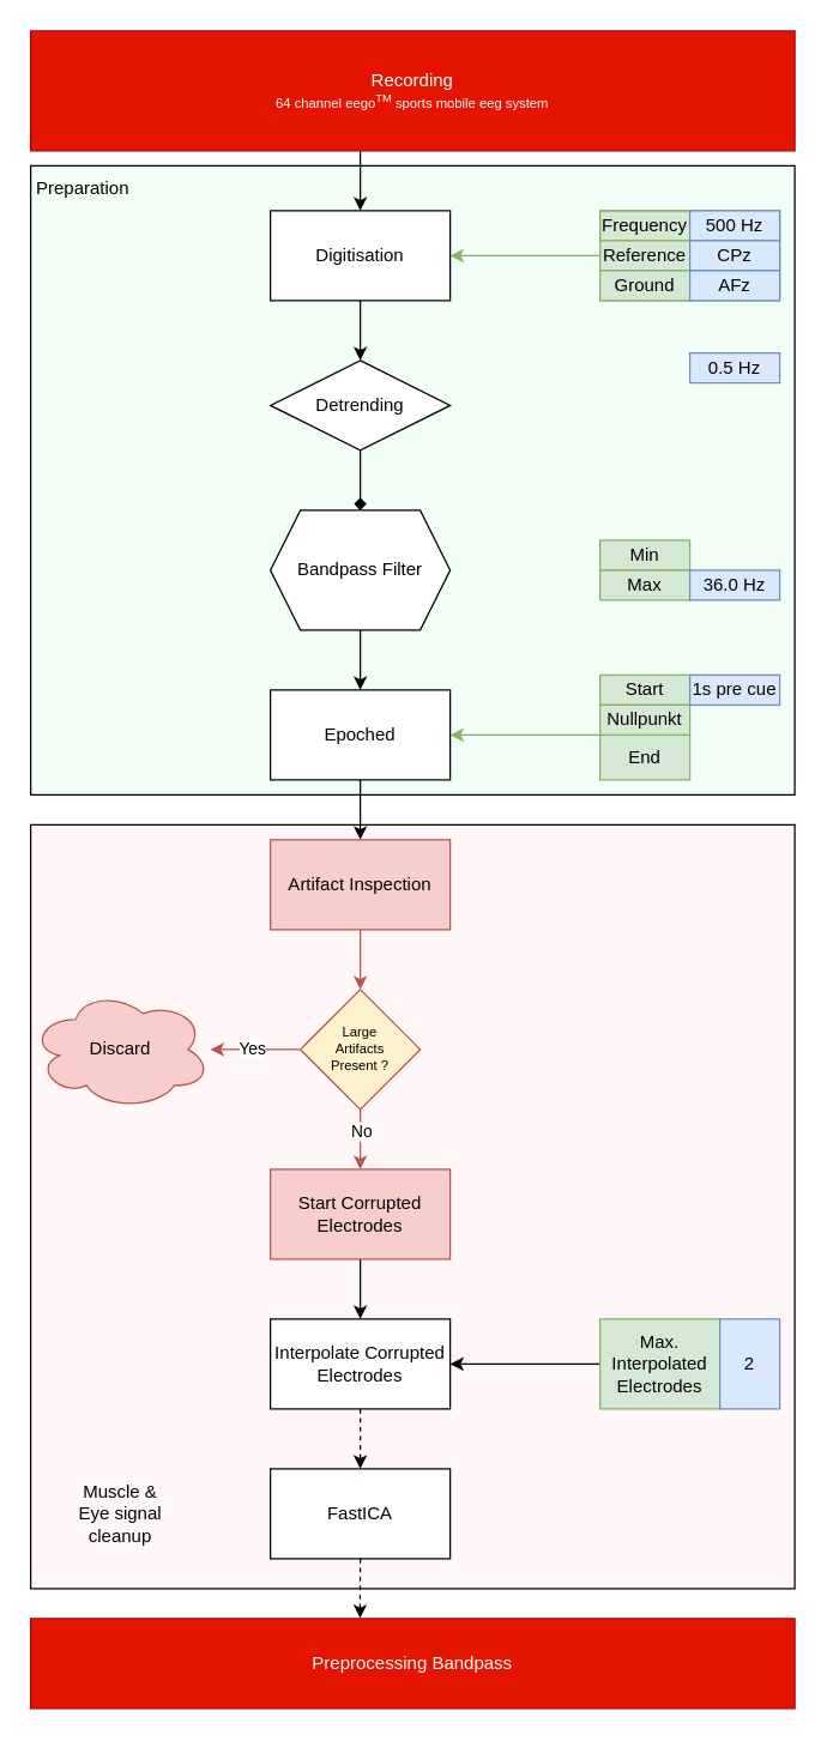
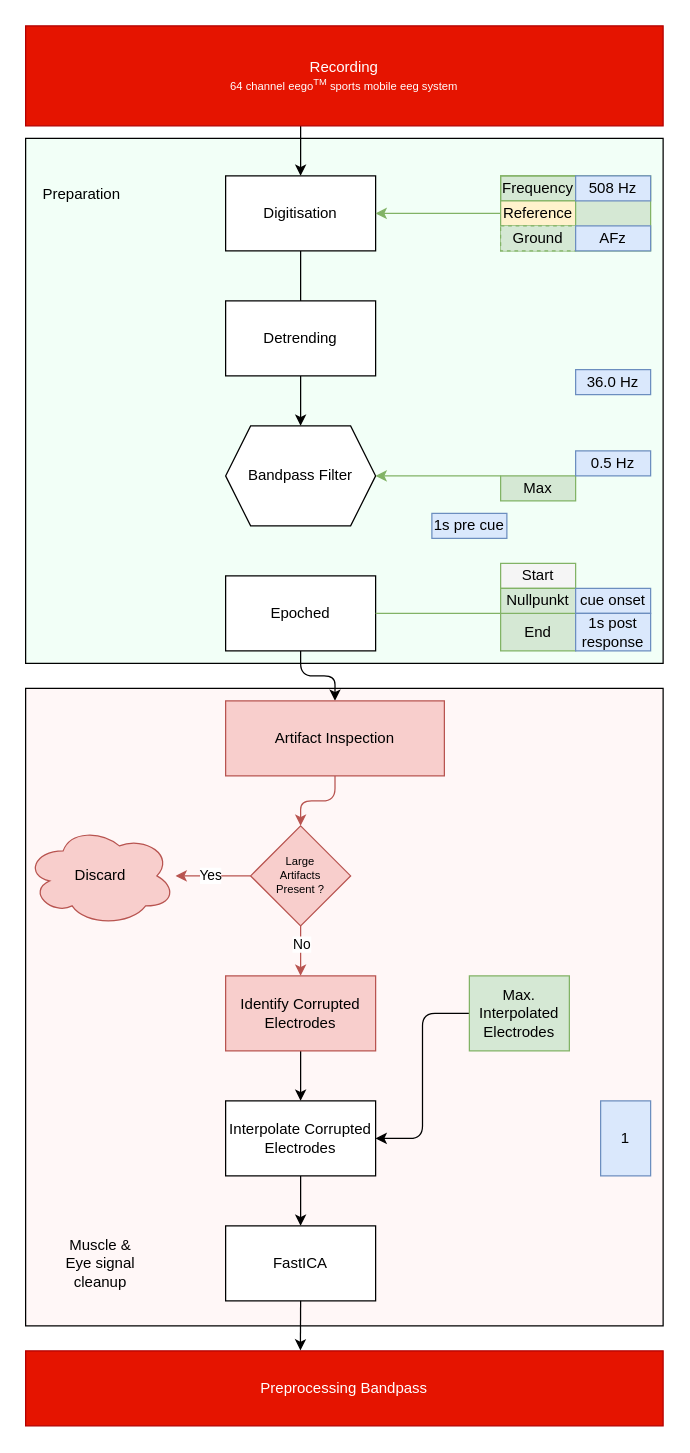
  <mxCell id="0" />
  <mxCell id="1" parent="0" />
  <mxCell id="2" value="" style="rounded=0;whiteSpace=wrap;html=1;fillColor=#F2FFF7;strokeColor=#000000;fillStyle=auto;fontColor=#000000;gradientColor=none;" vertex="1" parent="1"><mxGeometry x="20" y="110" width="510" height="420" as="geometry" /></mxCell>
  <mxCell id="3" value="" style="rounded=0;whiteSpace=wrap;html=1;fillColor=#FFF7F7;" vertex="1" parent="1"><mxGeometry x="20" y="550" width="510" height="510" as="geometry" /></mxCell>
  <mxCell id="4" value="" style="edgeStyle=orthogonalEdgeStyle;orthogonalLoop=1;jettySize=auto;html=1;" edge="1" parent="1" source="5" target="7"><mxGeometry relative="1" as="geometry"><Array as="points"><mxPoint x="240" y="110" /><mxPoint x="240" y="110" /></Array></mxGeometry></mxCell>
  <mxCell id="5" value="&lt;div&gt;Recording&lt;/div&gt;&lt;div style=&quot;font-size: 9px;&quot; align=&quot;center&quot;&gt;64 channel eego&lt;sup&gt;TM&lt;/sup&gt; sports mobile eeg system&lt;br&gt;&lt;/div&gt;" style="rounded=0;whiteSpace=wrap;html=1;fillColor=#e51400;fontColor=#ffffff;strokeColor=#B20000;" vertex="1" parent="1"><mxGeometry x="20" width="510" height="80" as="geometry" y="20" /></mxCell>
- <mxCell id="6" value="" style="edgeStyle=orthogonalEdgeStyle;orthogonalLoop=1;jettySize=auto;html=1;" edge="1" parent="1" source="7" target="17"><mxGeometry relative="1" as="geometry" /></mxCell>
+ <mxCell id="6" value="" style="edgeStyle=orthogonalEdgeStyle;orthogonalLoop=1;jettySize=auto;html=1;endArrow=none;" edge="1" parent="1" source="7" target="17"><mxGeometry relative="1" as="geometry" /></mxCell>
  <mxCell id="7" value="&lt;div&gt;Digitisation&lt;/div&gt;" style="rounded=0;whiteSpace=wrap;html=1;" vertex="1" parent="1"><mxGeometry x="180" y="140" width="120" height="60" as="geometry" /></mxCell>
  <mxCell id="8" style="edgeStyle=orthogonalEdgeStyle;orthogonalLoop=1;jettySize=auto;html=1;exitX=0;exitY=0.5;exitDx=0;exitDy=0;entryX=1;entryY=0.5;entryDx=0;entryDy=0;fillColor=#d5e8d4;strokeColor=#82b366;" edge="1" parent="1" source="9" target="7"><mxGeometry relative="1" as="geometry" /></mxCell>
  <mxCell id="9" value="" style="rounded=0;whiteSpace=wrap;html=1;fillColor=#d5e8d4;strokeColor=#82b366;" vertex="1" parent="1"><mxGeometry x="400" y="140" width="120" height="60" as="geometry" /></mxCell>
  <mxCell id="10" value="Frequency" style="text;html=1;strokeColor=#82b366;fillColor=none;align=center;verticalAlign=middle;whiteSpace=wrap;rounded=0;" vertex="1" parent="1"><mxGeometry x="400" y="140" width="60" height="20" as="geometry" /></mxCell>
- <mxCell id="11" value="Reference" style="rounded=0;whiteSpace=wrap;html=1;fillColor=#d5e8d4;strokeColor=#82b366;" vertex="1" parent="1"><mxGeometry x="400" y="160" width="60" height="20" as="geometry" /></mxCell>
- <mxCell id="12" value="Ground" style="rounded=0;whiteSpace=wrap;html=1;fillColor=#d5e8d4;strokeColor=#82b366;" vertex="1" parent="1"><mxGeometry x="400" y="180" width="60" height="20" as="geometry" /></mxCell>
- <mxCell id="13" value="500 Hz" style="rounded=0;whiteSpace=wrap;html=1;fillColor=#dae8fc;strokeColor=#6c8ebf;" vertex="1" parent="1"><mxGeometry x="460" y="140" width="60" height="20" as="geometry" /></mxCell>
- <mxCell id="14" value="CPz" style="rounded=0;whiteSpace=wrap;html=1;fillColor=#dae8fc;strokeColor=#6c8ebf;" vertex="1" parent="1"><mxGeometry x="460" y="160" width="60" height="20" as="geometry" /></mxCell>
+ <mxCell id="11" value="Reference" style="rounded=0;whiteSpace=wrap;html=1;fillColor=#fff2cc;strokeColor=#82b366;" vertex="1" parent="1"><mxGeometry x="400" y="160" width="60" height="20" as="geometry" /></mxCell>
+ <mxCell id="12" value="Ground" style="rounded=0;whiteSpace=wrap;html=1;fillColor=#d5e8d4;strokeColor=#82b366;dashed=1;" vertex="1" parent="1"><mxGeometry x="400" y="180" width="60" height="20" as="geometry" /></mxCell>
+ <mxCell id="13" value="508 Hz" style="rounded=0;whiteSpace=wrap;html=1;fillColor=#dae8fc;strokeColor=#6c8ebf;" vertex="1" parent="1"><mxGeometry x="460" y="140" width="60" height="20" as="geometry" /></mxCell>
  <mxCell id="15" value="AFz" style="rounded=0;whiteSpace=wrap;html=1;fillColor=#dae8fc;strokeColor=#6c8ebf;" vertex="1" parent="1"><mxGeometry x="460" y="180" width="60" height="20" as="geometry" /></mxCell>
- <mxCell id="16" value="" style="edgeStyle=orthogonalEdgeStyle;orthogonalLoop=1;jettySize=auto;html=1;endArrow=diamond;" edge="1" parent="1" source="17" target="19"><mxGeometry relative="1" as="geometry" /></mxCell>
- <mxCell id="17" value="&lt;div&gt;Detrending&lt;/div&gt;" style="rhombus;whiteSpace=wrap;html=1;" vertex="1" parent="1"><mxGeometry x="180" y="240" width="120" height="60" as="geometry" /></mxCell>
- <mxCell id="18" value="" style="edgeStyle=orthogonalEdgeStyle;orthogonalLoop=1;jettySize=auto;html=1;" edge="1" parent="1" source="19" target="26"><mxGeometry relative="1" as="geometry" /></mxCell>
+ <mxCell id="16" value="" style="edgeStyle=orthogonalEdgeStyle;orthogonalLoop=1;jettySize=auto;html=1;" edge="1" parent="1" source="17" target="19"><mxGeometry relative="1" as="geometry" /></mxCell>
+ <mxCell id="17" value="&lt;div&gt;Detrending&lt;/div&gt;" style="rounded=0;whiteSpace=wrap;html=1;" vertex="1" parent="1"><mxGeometry x="180" y="240" width="120" height="60" as="geometry" /></mxCell>
  <mxCell id="19" value="&lt;div&gt;Bandpass Filter&lt;br&gt;&lt;/div&gt;" style="shape=hexagon;perimeter=hexagonPerimeter2;whiteSpace=wrap;html=1;fixedSize=1;rounded=0;" vertex="1" parent="1"><mxGeometry x="180" y="340" width="120" height="80" as="geometry" /></mxCell>
- <mxCell id="20" value="Min" style="rounded=0;whiteSpace=wrap;html=1;fillColor=#d5e8d4;strokeColor=#82b366;" vertex="1" parent="1"><mxGeometry x="400" y="360" width="60" height="20" as="geometry" /></mxCell>
+ <mxCell id="21" style="edgeStyle=orthogonalEdgeStyle;orthogonalLoop=1;jettySize=auto;html=1;exitX=0;exitY=0;exitDx=0;exitDy=0;entryX=1;entryY=0.5;entryDx=0;entryDy=0;fillColor=#d5e8d4;strokeColor=#82b366;" edge="1" parent="1" source="22" target="19"><mxGeometry relative="1" as="geometry"><Array as="points"><mxPoint x="380" y="380" /><mxPoint x="380" y="380" /></Array></mxGeometry></mxCell>
  <mxCell id="22" value="Max" style="rounded=0;whiteSpace=wrap;html=1;fillColor=#d5e8d4;strokeColor=#82b366;" vertex="1" parent="1"><mxGeometry x="400" y="380" width="60" height="20" as="geometry" /></mxCell>
- <mxCell id="23" value="0.5 Hz" style="rounded=0;whiteSpace=wrap;html=1;fillColor=#dae8fc;strokeColor=#6c8ebf;" vertex="1" parent="1"><mxGeometry x="460" y="235" width="60" height="20" as="geometry" /></mxCell>
- <mxCell id="24" value="36.0 Hz" style="rounded=0;whiteSpace=wrap;html=1;fillColor=#dae8fc;strokeColor=#6c8ebf;" vertex="1" parent="1"><mxGeometry x="460" y="380" width="60" height="20" as="geometry" /></mxCell>
+ <mxCell id="23" value="0.5 Hz" style="rounded=0;whiteSpace=wrap;html=1;fillColor=#dae8fc;strokeColor=#6c8ebf;" vertex="1" parent="1"><mxGeometry x="460" y="360" width="60" height="20" as="geometry" /></mxCell>
+ <mxCell id="24" value="36.0 Hz" style="rounded=0;whiteSpace=wrap;html=1;fillColor=#dae8fc;strokeColor=#6c8ebf;" vertex="1" parent="1"><mxGeometry x="460" y="295" width="60" height="20" as="geometry" /></mxCell>
  <mxCell id="25" value="" style="edgeStyle=orthogonalEdgeStyle;orthogonalLoop=1;jettySize=auto;html=1;" edge="1" parent="1" source="26" target="35"><mxGeometry relative="1" as="geometry" /></mxCell>
  <mxCell id="26" value="Epoched" style="whiteSpace=wrap;html=1;rounded=0;" vertex="1" parent="1"><mxGeometry x="180" y="460" width="120" height="60" as="geometry" /></mxCell>
- <mxCell id="27" value="Start" style="rounded=0;whiteSpace=wrap;html=1;fillColor=#d5e8d4;strokeColor=#82b366;" vertex="1" parent="1"><mxGeometry x="400" y="450" width="60" height="20" as="geometry" /></mxCell>
+ <mxCell id="27" value="Start" style="rounded=0;whiteSpace=wrap;html=1;fillColor=#f5f5f5;strokeColor=#82b366;" vertex="1" parent="1"><mxGeometry x="400" y="450" width="60" height="20" as="geometry" /></mxCell>
  <mxCell id="28" value="End" style="rounded=0;whiteSpace=wrap;html=1;fillColor=#d5e8d4;strokeColor=#82b366;" vertex="1" parent="1"><mxGeometry x="400" y="490" width="60" height="30" as="geometry" /></mxCell>
- <mxCell id="29" style="edgeStyle=orthogonalEdgeStyle;orthogonalLoop=1;jettySize=auto;html=1;exitX=0;exitY=1;exitDx=0;exitDy=0;entryX=1;entryY=0.5;entryDx=0;entryDy=0;fillColor=#d5e8d4;strokeColor=#82b366;" edge="1" parent="1" source="30" target="26"><mxGeometry relative="1" as="geometry"><Array as="points"><mxPoint x="380" y="490" /><mxPoint x="380" y="490" /></Array></mxGeometry></mxCell>
+ <mxCell id="29" style="edgeStyle=orthogonalEdgeStyle;orthogonalLoop=1;jettySize=auto;html=1;exitX=0;exitY=1;exitDx=0;exitDy=0;entryX=1;entryY=0.5;entryDx=0;entryDy=0;fillColor=#d5e8d4;strokeColor=#82b366;endArrow=none;" edge="1" parent="1" source="30" target="26"><mxGeometry relative="1" as="geometry"><Array as="points"><mxPoint x="380" y="490" /><mxPoint x="380" y="490" /></Array></mxGeometry></mxCell>
  <mxCell id="30" value="Nullpunkt" style="rounded=0;whiteSpace=wrap;html=1;fillColor=#d5e8d4;strokeColor=#82b366;" vertex="1" parent="1"><mxGeometry x="400" y="470" width="60" height="20" as="geometry" /></mxCell>
- <mxCell id="31" value="1s pre cue" style="rounded=0;whiteSpace=wrap;html=1;fillColor=#dae8fc;strokeColor=#6c8ebf;" vertex="1" parent="1"><mxGeometry x="460" y="450" width="60" height="20" as="geometry" /></mxCell>
+ <mxCell id="31" value="1s pre cue" style="rounded=0;whiteSpace=wrap;html=1;fillColor=#dae8fc;strokeColor=#6c8ebf;" vertex="1" parent="1"><mxGeometry x="345" y="410" width="60" height="20" as="geometry" /></mxCell>
+ <mxCell id="32" value="cue onset" style="rounded=0;whiteSpace=wrap;html=1;fillColor=#dae8fc;strokeColor=#6c8ebf;" vertex="1" parent="1"><mxGeometry x="460" y="470" width="60" height="20" as="geometry" /></mxCell>
+ <mxCell id="33" value="1s post response" style="rounded=0;whiteSpace=wrap;html=1;fillColor=#dae8fc;strokeColor=#6c8ebf;" vertex="1" parent="1"><mxGeometry x="460" y="490" width="60" height="30" as="geometry" /></mxCell>
  <mxCell id="34" value="" style="edgeStyle=orthogonalEdgeStyle;orthogonalLoop=1;jettySize=auto;html=1;fillColor=#f8cecc;strokeColor=#b85450;" edge="1" parent="1" source="35" target="40"><mxGeometry relative="1" as="geometry" /></mxCell>
- <mxCell id="35" value="Artifact Inspection" style="whiteSpace=wrap;html=1;rounded=0;fillColor=#f8cecc;strokeColor=#b85450;" vertex="1" parent="1"><mxGeometry x="180" y="560" width="120" height="60" as="geometry" /></mxCell>
+ <mxCell id="35" value="Artifact Inspection" style="whiteSpace=wrap;html=1;rounded=0;fillColor=#f8cecc;strokeColor=#b85450;" vertex="1" parent="1"><mxGeometry x="180" y="560" width="175" height="60" as="geometry" /></mxCell>
  <mxCell id="36" value="" style="edgeStyle=orthogonalEdgeStyle;orthogonalLoop=1;jettySize=auto;html=1;fillColor=#f8cecc;strokeColor=#b85450;" edge="1" parent="1" source="40" target="41"><mxGeometry relative="1" as="geometry" /></mxCell>
  <mxCell id="37" value="Yes" style="edgeLabel;html=1;align=center;verticalAlign=middle;resizable=0;points=[];" vertex="1" connectable="0" parent="36"><mxGeometry x="0.107" y="-1" relative="1" as="geometry"><mxPoint as="offset" /></mxGeometry></mxCell>
  <mxCell id="38" value="" style="edgeStyle=orthogonalEdgeStyle;orthogonalLoop=1;jettySize=auto;html=1;fillColor=#f8cecc;strokeColor=#b85450;" edge="1" parent="1" source="40" target="43"><mxGeometry relative="1" as="geometry" /></mxCell>
  <mxCell id="39" value="No" style="edgeLabel;html=1;align=center;verticalAlign=middle;resizable=0;points=[];" vertex="1" connectable="0" parent="38"><mxGeometry x="-0.277" relative="1" as="geometry"><mxPoint as="offset" /></mxGeometry></mxCell>
- <mxCell id="40" value="&lt;div style=&quot;font-size: 9px;&quot;&gt;&lt;font style=&quot;font-size: 9px;&quot;&gt;Large&lt;/font&gt;&lt;/div&gt;&lt;div style=&quot;font-size: 9px;&quot;&gt;&lt;font style=&quot;font-size: 9px;&quot;&gt;Artifacts&lt;/font&gt;&lt;/div&gt;&lt;div style=&quot;font-size: 9px;&quot;&gt;&lt;font style=&quot;font-size: 9px;&quot;&gt;Present ?&lt;/font&gt;&lt;br style=&quot;font-size: 9px;&quot;&gt;&lt;/div&gt;" style="rhombus;whiteSpace=wrap;html=1;fillColor=#fff2cc;strokeColor=#b85450;rounded=0;fontSize=9;" vertex="1" parent="1"><mxGeometry x="200" y="660" width="80" height="80" as="geometry" /></mxCell>
+ <mxCell id="40" value="&lt;div style=&quot;font-size: 9px;&quot;&gt;&lt;font style=&quot;font-size: 9px;&quot;&gt;Large&lt;/font&gt;&lt;/div&gt;&lt;div style=&quot;font-size: 9px;&quot;&gt;&lt;font style=&quot;font-size: 9px;&quot;&gt;Artifacts&lt;/font&gt;&lt;/div&gt;&lt;div style=&quot;font-size: 9px;&quot;&gt;&lt;font style=&quot;font-size: 9px;&quot;&gt;Present ?&lt;/font&gt;&lt;br style=&quot;font-size: 9px;&quot;&gt;&lt;/div&gt;" style="rhombus;whiteSpace=wrap;html=1;fillColor=#f8cecc;strokeColor=#b85450;rounded=0;fontSize=9;" vertex="1" parent="1"><mxGeometry x="200" y="660" width="80" height="80" as="geometry" /></mxCell>
  <mxCell id="41" value="Discard" style="ellipse;shape=cloud;whiteSpace=wrap;html=1;fontSize=12;fillColor=#f8cecc;strokeColor=#b85450;rounded=0;" vertex="1" parent="1"><mxGeometry x="20" y="660" width="120" height="80" as="geometry" /></mxCell>
  <mxCell id="42" value="" style="edgeStyle=orthogonalEdgeStyle;orthogonalLoop=1;jettySize=auto;html=1;" edge="1" parent="1" source="43" target="45"><mxGeometry relative="1" as="geometry" /></mxCell>
- <mxCell id="43" value="Start Corrupted Electrodes" style="whiteSpace=wrap;html=1;fontSize=12;fillColor=#f8cecc;strokeColor=#b85450;rounded=0;" vertex="1" parent="1"><mxGeometry x="180" y="780" width="120" height="60" as="geometry" /></mxCell>
- <mxCell id="44" value="" style="edgeStyle=orthogonalEdgeStyle;orthogonalLoop=1;jettySize=auto;html=1;dashed=1;" edge="1" parent="1" source="45" target="49"><mxGeometry relative="1" as="geometry" /></mxCell>
+ <mxCell id="43" value="Identify Corrupted Electrodes" style="whiteSpace=wrap;html=1;fontSize=12;fillColor=#f8cecc;strokeColor=#b85450;rounded=0;" vertex="1" parent="1"><mxGeometry x="180" y="780" width="120" height="60" as="geometry" /></mxCell>
+ <mxCell id="44" value="" style="edgeStyle=orthogonalEdgeStyle;orthogonalLoop=1;jettySize=auto;html=1;" edge="1" parent="1" source="45" target="49"><mxGeometry relative="1" as="geometry" /></mxCell>
  <mxCell id="45" value="Interpolate Corrupted Electrodes" style="whiteSpace=wrap;html=1;fontSize=12;rounded=0;" vertex="1" parent="1"><mxGeometry x="180" y="880" width="120" height="60" as="geometry" /></mxCell>
  <mxCell id="46" style="edgeStyle=orthogonalEdgeStyle;orthogonalLoop=1;jettySize=auto;html=1;exitX=0;exitY=0.5;exitDx=0;exitDy=0;entryX=1;entryY=0.5;entryDx=0;entryDy=0;" edge="1" parent="1" source="47" target="45"><mxGeometry relative="1" as="geometry" /></mxCell>
- <mxCell id="47" value="&lt;div&gt;Max. Interpolated&lt;/div&gt;&lt;div&gt;Electrodes&lt;br&gt;&lt;/div&gt;" style="rounded=0;whiteSpace=wrap;html=1;fillColor=#d5e8d4;strokeColor=#82b366;" vertex="1" parent="1"><mxGeometry x="400" y="880" width="80" height="60" as="geometry" /></mxCell>
- <mxCell id="48" value="2" style="rounded=0;whiteSpace=wrap;html=1;fillColor=#dae8fc;strokeColor=#6c8ebf;" vertex="1" parent="1"><mxGeometry x="480" y="880" width="40" height="60" as="geometry" /></mxCell>
+ <mxCell id="47" value="&lt;div&gt;Max. Interpolated&lt;/div&gt;&lt;div&gt;Electrodes&lt;br&gt;&lt;/div&gt;" style="rounded=0;whiteSpace=wrap;html=1;fillColor=#d5e8d4;strokeColor=#82b366;" vertex="1" parent="1"><mxGeometry x="375" y="780" width="80" height="60" as="geometry" /></mxCell>
+ <mxCell id="48" value="1" style="rounded=0;whiteSpace=wrap;html=1;fillColor=#dae8fc;strokeColor=#6c8ebf;" vertex="1" parent="1"><mxGeometry x="480" y="880" width="40" height="60" as="geometry" /></mxCell>
  <mxCell id="49" value="FastICA" style="whiteSpace=wrap;html=1;fontSize=12;rounded=0;" vertex="1" parent="1"><mxGeometry x="180" y="980" width="120" height="60" as="geometry" /></mxCell>
- <mxCell id="50" value="Preparation" style="text;html=1;strokeColor=none;fillColor=none;align=center;verticalAlign=middle;whiteSpace=wrap;rounded=0;" vertex="1" parent="1"><mxGeometry x="20" y="110" width="70" height="30" as="geometry" /></mxCell>
+ <mxCell id="50" value="Preparation" style="text;html=1;strokeColor=none;fillColor=none;align=center;verticalAlign=middle;whiteSpace=wrap;rounded=0;" vertex="1" parent="1"><mxGeometry x="30" y="140" width="70" height="30" as="geometry" /></mxCell>
  <mxCell id="51" value="Preprocessing Bandpass" style="rounded=0;whiteSpace=wrap;html=1;fillColor=#e51400;fontColor=#ffffff;strokeColor=#B20000;" vertex="1" parent="1"><mxGeometry x="20" y="1080" width="510" height="60" as="geometry" /></mxCell>
- <mxCell id="52" style="edgeStyle=orthogonalEdgeStyle;orthogonalLoop=1;jettySize=auto;html=1;exitX=0.5;exitY=1;exitDx=0;exitDy=0;entryX=0.431;entryY=-0.006;entryDx=0;entryDy=0;entryPerimeter=0;dashed=1;" edge="1" parent="1" source="49" target="51"><mxGeometry relative="1" as="geometry" /></mxCell>
+ <mxCell id="52" style="edgeStyle=orthogonalEdgeStyle;orthogonalLoop=1;jettySize=auto;html=1;exitX=0.5;exitY=1;exitDx=0;exitDy=0;entryX=0.431;entryY=-0.006;entryDx=0;entryDy=0;entryPerimeter=0;" edge="1" parent="1" source="49" target="51"><mxGeometry relative="1" as="geometry" /></mxCell>
  <mxCell id="53" value="Muscle &amp;amp; Eye signal cleanup" style="text;html=1;strokeColor=none;fillColor=none;align=center;verticalAlign=middle;whiteSpace=wrap;rounded=0;" vertex="1" parent="1"><mxGeometry x="50" y="995" width="60" height="30" as="geometry" /></mxCell>
